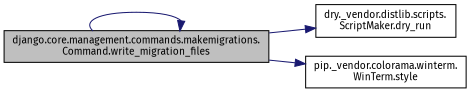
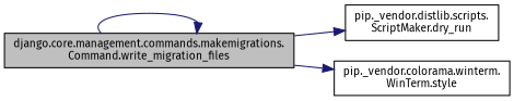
  digraph {
    rankdir=LR
    fontname="Fira Sans"
    node [color=black fillcolor=white fontname="Fira Sans" fontsize=10 shape=record style=filled]
    edge [color=midnightblue fontname="Fira Sans" fontsize=10 labelfontname=Helvetica labelfontsize=10 style=solid]
    n1 [fillcolor=grey75 fontcolor=black height=0.2 label="django.core.management.commands.makemigrations.\lCommand.write_migration_files" width=0.4]
-   n2 [height=0.2 label="dry._vendor.distlib.scripts.\lScriptMaker.dry_run" width=0.4]
+   n2 [height=0.2 label="pip._vendor.distlib.scripts.\lScriptMaker.dry_run" width=0.4]
    n3 [height=0.2 label="pip._vendor.colorama.winterm.\lWinTerm.style" width=0.4]
    n1 -> n1
    n1 -> n2
    n1 -> n3
  }
